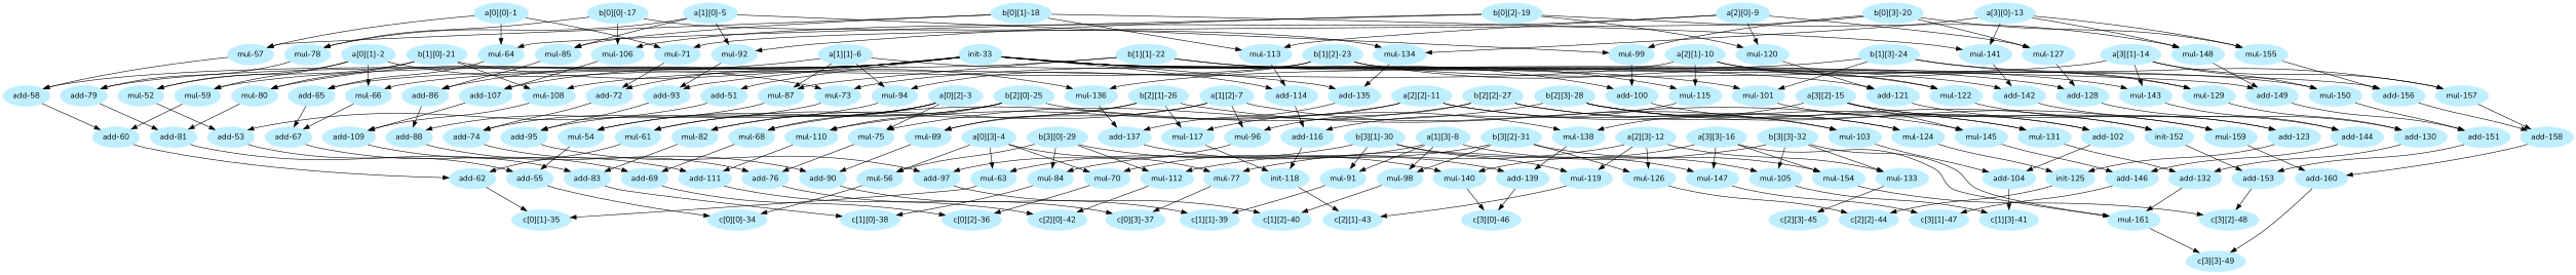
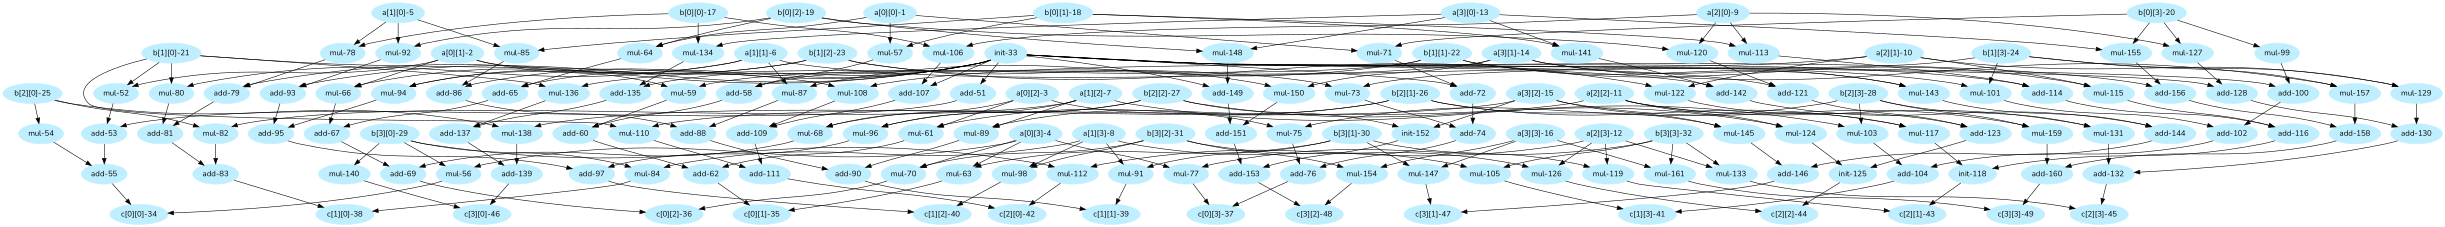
  digraph {
    fontname=Nunito
    node [color=lightblue1 fontname=Nunito style=filled]
    edge [fontname=Nunito]
    "a[0][0]-1"
    "mul-57"
    "mul-64"
    "mul-71"
    "add-58"
    "add-65"
    "add-72"
    "add-51"
    "add-53"
    "b[0][0]-17"
    "mul-78"
    "mul-106"
    "mul-134"
    "add-79"
    "add-107"
    "add-135"
    "init-33"
    "add-86"
    "add-93"
    "add-100"
    "add-114"
    "add-121"
    "add-128"
    "add-142"
    "add-149"
    "add-156"
    "add-60"
    "add-67"
    "add-74"
    "add-81"
    "add-88"
    "add-95"
    "add-102"
    "add-109"
    "add-116"
    "add-123"
    "add-130"
    "add-137"
    "add-144"
    "add-151"
    "add-158"
    "add-55"
    "a[0][1]-2"
    "mul-52"
    "mul-59"
    "mul-66"
    "mul-73"
    "b[1][0]-21"
    "mul-80"
    "mul-108"
    "mul-136"
    "c[0][0]-34"
    "a[0][2]-3"
    "mul-54"
    "mul-61"
    "mul-68"
    "mul-75"
    "add-62"
    "add-69"
    "add-76"
    "b[2][0]-25"
    "mul-82"
    "mul-110"
    "mul-138"
    "add-83"
    "add-111"
    "add-139"
    "a[0][3]-4"
    "mul-56"
    "mul-63"
    "mul-70"
    "mul-77"
    "c[0][1]-35"
    "c[0][2]-36"
    "c[0][3]-37"
    "b[3][0]-29"
    "mul-84"
    "mul-112"
    "mul-140"
    "c[1][0]-38"
    "c[2][0]-42"
    "c[3][0]-46"
    "b[0][1]-18"
    "mul-85"
    "mul-113"
    "mul-141"
    "b[1][1]-22"
    "mul-87"
    "mul-115"
    "mul-143"
    "b[2][1]-26"
    "mul-89"
    "mul-117"
    "mul-145"
    "add-90"
    n96 [label="init-118"]
    "add-146"
    "b[3][1]-30"
    "mul-91"
    "mul-119"
    "mul-147"
    "c[1][1]-39"
    "c[2][1]-43"
    "c[3][1]-47"
    "b[0][2]-19"
    "mul-92"
    "mul-120"
    "mul-148"
    "b[1][2]-23"
    "mul-94"
    "mul-122"
    "mul-150"
    "b[2][2]-27"
    "mul-96"
    "mul-124"
    n116 [label="init-152"]
    "add-97"
    n118 [label="init-125"]
    "add-153"
    "b[3][2]-31"
    "mul-98"
    "mul-126"
    "mul-154"
    "c[1][2]-40"
    "c[2][2]-44"
    "c[3][2]-48"
    "b[0][3]-20"
    "mul-99"
    "mul-127"
    "mul-155"
    "b[1][3]-24"
    "mul-101"
    "mul-129"
    "mul-157"
    "b[2][3]-28"
    "mul-103"
    "mul-131"
    "mul-159"
    "add-104"
    "add-132"
    "add-160"
    "b[3][3]-32"
    "mul-105"
    "mul-133"
    "mul-161"
    "c[1][3]-41"
    "c[2][3]-45"
    "c[3][3]-49"
    "a[1][0]-5"
    "a[1][1]-6"
    "a[1][2]-7"
    "a[1][3]-8"
    "a[2][0]-9"
    "a[2][1]-10"
    "a[2][2]-11"
    "a[2][3]-12"
    "a[3][0]-13"
    "a[3][1]-14"
    "a[3][2]-15"
    "a[3][3]-16"
    "a[0][0]-1" -> "mul-57"
    "a[0][0]-1" -> "mul-64"
    "a[0][0]-1" -> "mul-71"
    "mul-57" -> "add-58"
    "mul-64" -> "add-65"
    "mul-71" -> "add-72"
    "add-58" -> "add-60"
    "add-65" -> "add-67"
    "add-72" -> "add-74"
    "add-51" -> "add-53"
    "add-53" -> "add-55"
    "b[0][0]-17" -> "mul-78"
    "b[0][0]-17" -> "mul-106"
    "b[0][0]-17" -> "mul-134"
    "mul-78" -> "add-79"
    "mul-106" -> "add-107"
    "mul-134" -> "add-135"
    "add-79" -> "add-81"
    "add-107" -> "add-109"
    "add-135" -> "add-137"
    "init-33" -> "add-58"
    "init-33" -> "add-65"
    "init-33" -> "add-72"
    "init-33" -> "add-51"
    "init-33" -> "add-79"
    "init-33" -> "add-107"
    "init-33" -> "add-135"
    "init-33" -> "add-86"
    "init-33" -> "add-93"
    "init-33" -> "add-100"
    "init-33" -> "add-114"
    "init-33" -> "add-121"
    "init-33" -> "add-128"
    "init-33" -> "add-142"
    "init-33" -> "add-149"
    "init-33" -> "add-156"
    "add-86" -> "add-88"
    "add-93" -> "add-95"
    "add-100" -> "add-102"
    "add-114" -> "add-116"
    "add-121" -> "add-123"
    "add-128" -> "add-130"
    "add-142" -> "add-144"
    "add-149" -> "add-151"
    "add-156" -> "add-158"
    "add-60" -> "add-62"
    "add-67" -> "add-69"
    "add-74" -> "add-76"
    "add-81" -> "add-83"
    "add-88" -> "add-90"
    "add-95" -> "add-97"
    "add-102" -> "add-104"
    "add-109" -> "add-111"
    "add-116" -> n96
    "add-123" -> n118
    "add-130" -> "add-132"
    "add-137" -> "add-139"
    "add-144" -> "add-146"
    "add-151" -> "add-153"
    "add-158" -> "add-160"
    "add-55" -> "c[0][0]-34"
    "a[0][1]-2" -> "mul-52"
    "a[0][1]-2" -> "mul-59"
    "a[0][1]-2" -> "mul-66"
    "a[0][1]-2" -> "mul-73"
    "mul-52" -> "add-53"
    "mul-59" -> "add-60"
    "mul-66" -> "add-67"
    "mul-73" -> "add-74"
    "b[1][0]-21" -> "mul-52"
    "b[1][0]-21" -> "mul-80"
    "b[1][0]-21" -> "mul-108"
    "b[1][0]-21" -> "mul-136"
    "mul-80" -> "add-81"
    "mul-108" -> "add-109"
    "mul-136" -> "add-137"
-   "a[0][2]-3" -> "mul-54"
    "a[0][2]-3" -> "mul-61"
    "a[0][2]-3" -> "mul-68"
    "a[0][2]-3" -> "mul-75"
    "mul-54" -> "add-55"
    "mul-61" -> "add-62"
    "mul-68" -> "add-69"
    "mul-75" -> "add-76"
    "add-62" -> "c[0][1]-35"
    "add-69" -> "c[0][2]-36"
    "add-76" -> "c[0][3]-37"
    "b[2][0]-25" -> "mul-54"
    "b[2][0]-25" -> "mul-82"
-   "b[2][0]-25" -> "mul-110"
+   "b[1][0]-21" -> "mul-110"
    "b[2][0]-25" -> "mul-138"
    "mul-82" -> "add-83"
    "mul-110" -> "add-111"
    "mul-138" -> "add-139"
    "add-83" -> "c[1][0]-38"
    "add-111" -> "c[2][0]-42"
    "add-139" -> "c[3][0]-46"
    "a[0][3]-4" -> "mul-56"
    "a[0][3]-4" -> "mul-63"
    "a[0][3]-4" -> "mul-70"
    "a[0][3]-4" -> "mul-77"
    "mul-56" -> "c[0][0]-34"
    "mul-63" -> "c[0][1]-35"
    "mul-70" -> "c[0][2]-36"
    "mul-77" -> "c[0][3]-37"
    "b[3][0]-29" -> "mul-56"
    "b[3][0]-29" -> "mul-84"
    "b[3][0]-29" -> "mul-112"
    "b[3][0]-29" -> "mul-140"
    "mul-84" -> "c[1][0]-38"
    "mul-112" -> "c[2][0]-42"
    "mul-140" -> "c[3][0]-46"
    "b[0][1]-18" -> "mul-57"
    "b[0][1]-18" -> "mul-85"
    "b[0][1]-18" -> "mul-113"
    "b[0][1]-18" -> "mul-141"
    "mul-85" -> "add-86"
    "mul-113" -> "add-114"
    "mul-141" -> "add-142"
    "b[1][1]-22" -> "mul-59"
    "b[1][1]-22" -> "mul-87"
    "b[1][1]-22" -> "mul-115"
    "b[1][1]-22" -> "mul-143"
    "mul-87" -> "add-88"
    "mul-115" -> "add-116"
    "mul-143" -> "add-144"
    "b[2][1]-26" -> "mul-61"
    "b[2][1]-26" -> "mul-89"
    "b[2][1]-26" -> "mul-117"
    "b[2][1]-26" -> "mul-145"
    "mul-89" -> "add-90"
    "mul-117" -> n96
    "mul-145" -> "add-146"
    "add-90" -> "c[1][1]-39"
    n96 -> "c[2][1]-43"
    "add-146" -> "c[3][1]-47"
    "b[3][1]-30" -> "mul-63"
    "b[3][1]-30" -> "mul-91"
    "b[3][1]-30" -> "mul-119"
    "b[3][1]-30" -> "mul-147"
    "mul-91" -> "c[1][1]-39"
    "mul-119" -> "c[2][1]-43"
    "mul-147" -> "c[3][1]-47"
    "b[0][2]-19" -> "mul-64"
    "b[0][2]-19" -> "mul-92"
    "b[0][2]-19" -> "mul-120"
    "b[0][2]-19" -> "mul-148"
    "mul-92" -> "add-93"
    "mul-120" -> "add-121"
    "mul-148" -> "add-149"
    "b[1][2]-23" -> "mul-66"
    "b[1][2]-23" -> "mul-94"
    "b[1][2]-23" -> "mul-122"
    "b[1][2]-23" -> "mul-150"
    "mul-94" -> "add-95"
    "mul-122" -> "add-123"
    "mul-150" -> "add-151"
    "b[2][2]-27" -> "mul-68"
    "b[2][2]-27" -> "mul-96"
    "b[2][2]-27" -> "mul-124"
    "b[2][2]-27" -> n116
    "mul-96" -> "add-97"
    "mul-124" -> n118
    n116 -> "add-153"
    "add-97" -> "c[1][2]-40"
    n118 -> "c[2][2]-44"
    "add-153" -> "c[3][2]-48"
    "b[3][2]-31" -> "mul-70"
    "b[3][2]-31" -> "mul-98"
    "b[3][2]-31" -> "mul-126"
    "b[3][2]-31" -> "mul-154"
    "mul-98" -> "c[1][2]-40"
    "mul-126" -> "c[2][2]-44"
    "mul-154" -> "c[3][2]-48"
    "b[0][3]-20" -> "mul-71"
    "b[0][3]-20" -> "mul-99"
    "b[0][3]-20" -> "mul-127"
    "b[0][3]-20" -> "mul-155"
    "mul-99" -> "add-100"
    "mul-127" -> "add-128"
    "mul-155" -> "add-156"
    "b[1][3]-24" -> "mul-73"
    "b[1][3]-24" -> "mul-101"
    "b[1][3]-24" -> "mul-129"
    "b[1][3]-24" -> "mul-157"
    "mul-101" -> "add-102"
    "mul-129" -> "add-130"
    "mul-157" -> "add-158"
    "b[2][3]-28" -> "mul-75"
    "b[2][3]-28" -> "mul-103"
    "b[2][3]-28" -> "mul-131"
    "b[2][3]-28" -> "mul-159"
    "mul-103" -> "add-104"
    "mul-131" -> "add-132"
    "mul-159" -> "add-160"
    "add-104" -> "c[1][3]-41"
-   "add-132" -> "mul-161"
+   "add-132" -> "c[2][3]-45"
    "add-160" -> "c[3][3]-49"
    "b[3][3]-32" -> "mul-77"
    "b[3][3]-32" -> "mul-105"
    "b[3][3]-32" -> "mul-133"
    "b[3][3]-32" -> "mul-161"
    "mul-105" -> "c[1][3]-41"
    "mul-133" -> "c[2][3]-45"
    "mul-161" -> "c[3][3]-49"
    "a[1][0]-5" -> "mul-78"
    "a[1][0]-5" -> "mul-85"
    "a[1][0]-5" -> "mul-92"
-   "a[1][0]-5" -> "mul-99"
    "a[1][1]-6" -> "mul-80"
    "a[1][1]-6" -> "mul-87"
    "a[1][1]-6" -> "mul-94"
    "a[1][1]-6" -> "mul-101"
    "a[1][2]-7" -> "mul-82"
    "a[1][2]-7" -> "mul-89"
    "a[1][2]-7" -> "mul-96"
    "a[1][2]-7" -> "mul-103"
    "a[1][3]-8" -> "mul-84"
    "a[1][3]-8" -> "mul-91"
    "a[1][3]-8" -> "mul-98"
    "a[1][3]-8" -> "mul-105"
    "a[2][0]-9" -> "mul-106"
    "a[2][0]-9" -> "mul-113"
    "a[2][0]-9" -> "mul-120"
    "a[2][0]-9" -> "mul-127"
    "a[2][1]-10" -> "mul-108"
    "a[2][1]-10" -> "mul-115"
    "a[2][1]-10" -> "mul-122"
    "a[2][1]-10" -> "mul-129"
    "a[2][2]-11" -> "mul-110"
    "a[2][2]-11" -> "mul-117"
    "a[2][2]-11" -> "mul-124"
    "a[2][2]-11" -> "mul-131"
    "a[2][3]-12" -> "mul-112"
    "a[2][3]-12" -> "mul-119"
    "a[2][3]-12" -> "mul-126"
    "a[2][3]-12" -> "mul-133"
    "a[3][0]-13" -> "mul-134"
    "a[3][0]-13" -> "mul-141"
    "a[3][0]-13" -> "mul-148"
    "a[3][0]-13" -> "mul-155"
    "a[3][1]-14" -> "mul-136"
    "a[3][1]-14" -> "mul-143"
    "a[3][1]-14" -> "mul-150"
    "a[3][1]-14" -> "mul-157"
    "a[3][2]-15" -> "mul-138"
    "a[3][2]-15" -> "mul-145"
    "a[3][2]-15" -> n116
    "a[3][2]-15" -> "mul-159"
-   "a[3][3]-16" -> "mul-140"
    "a[3][3]-16" -> "mul-147"
    "a[3][3]-16" -> "mul-154"
    "a[3][3]-16" -> "mul-161"
  }
